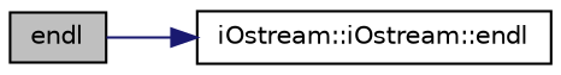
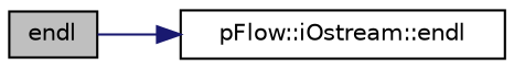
  digraph {
    rankdir=LR
    node [color=black fontname=Helvetica fontsize=10 shape=record style=filled]
    n1 [fillcolor=grey75 fontcolor=black height=0.2 label=endl width=0.4]
-   n2 [fillcolor=white height=0.2 label="iOstream::iOstream::endl" width=0.4]
+   n2 [fillcolor=white height=0.2 label="pFlow::iOstream::endl" width=0.4]
    n1 -> n2 [color=midnightblue fontname=Helvetica fontsize=10 labelfontname=Helvetica labelfontsize=10 style=solid]
  }
